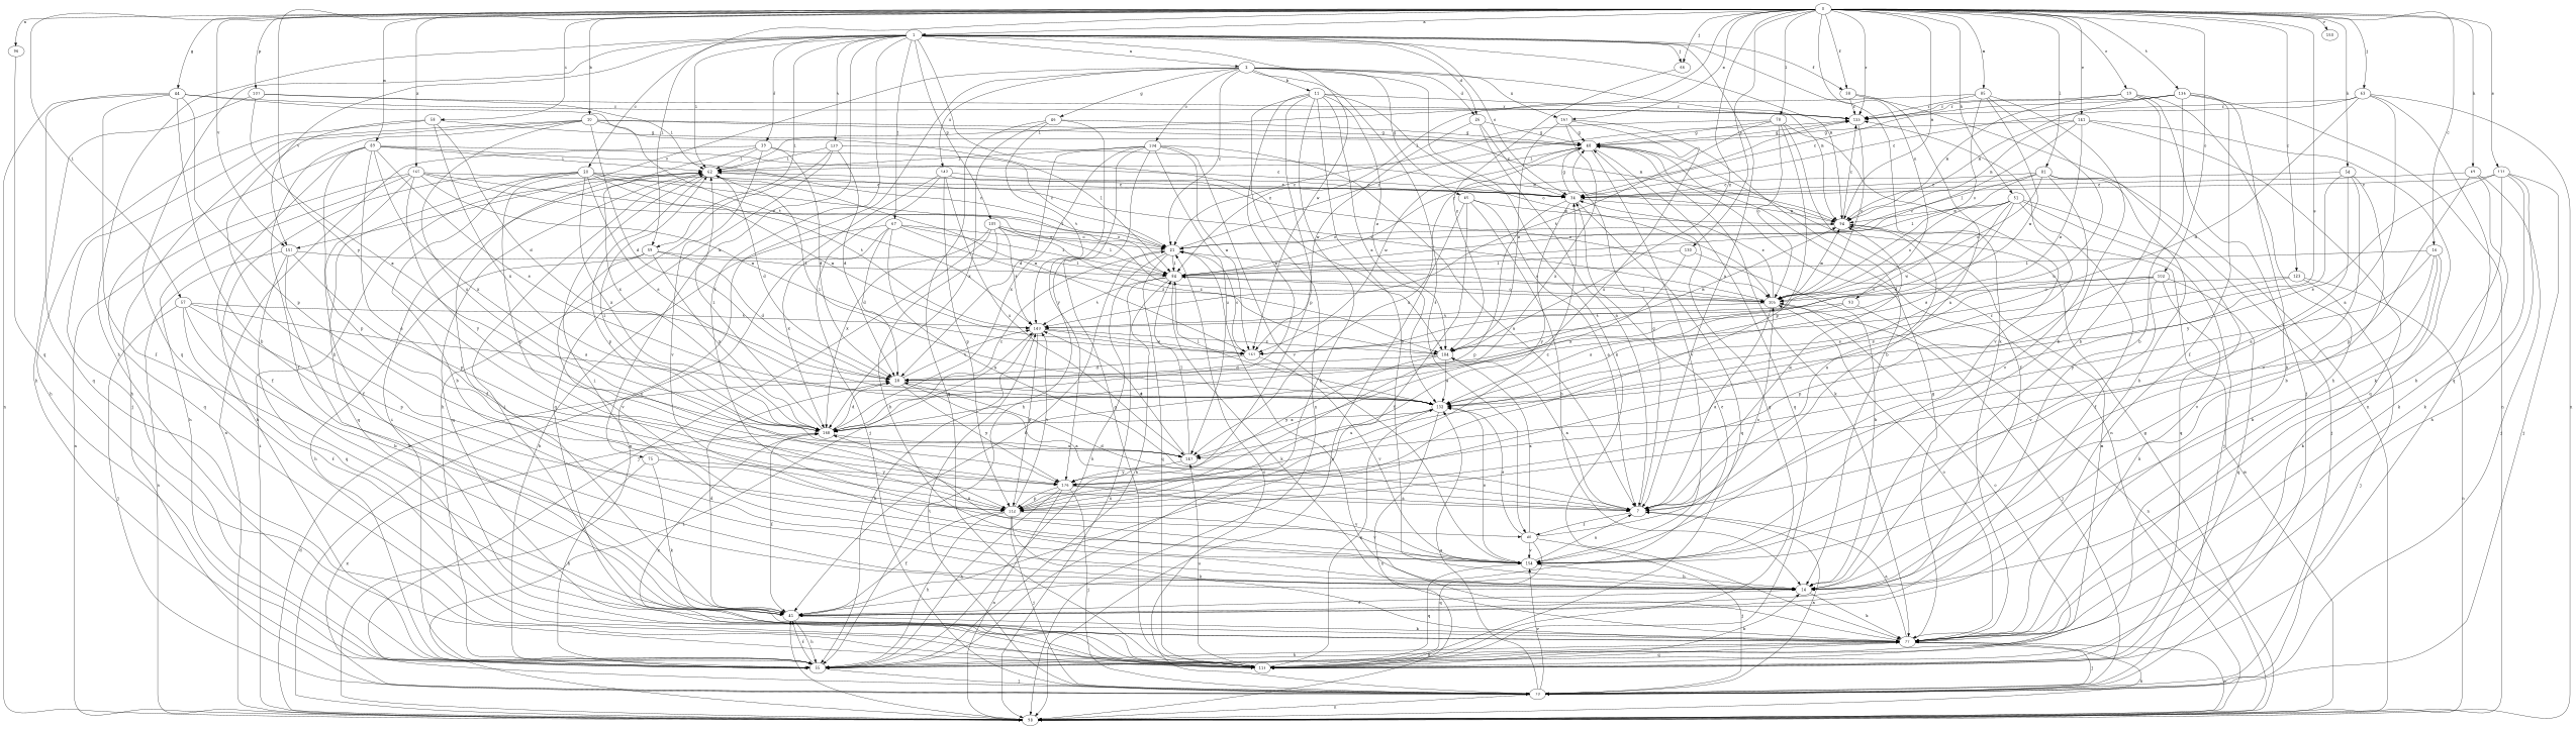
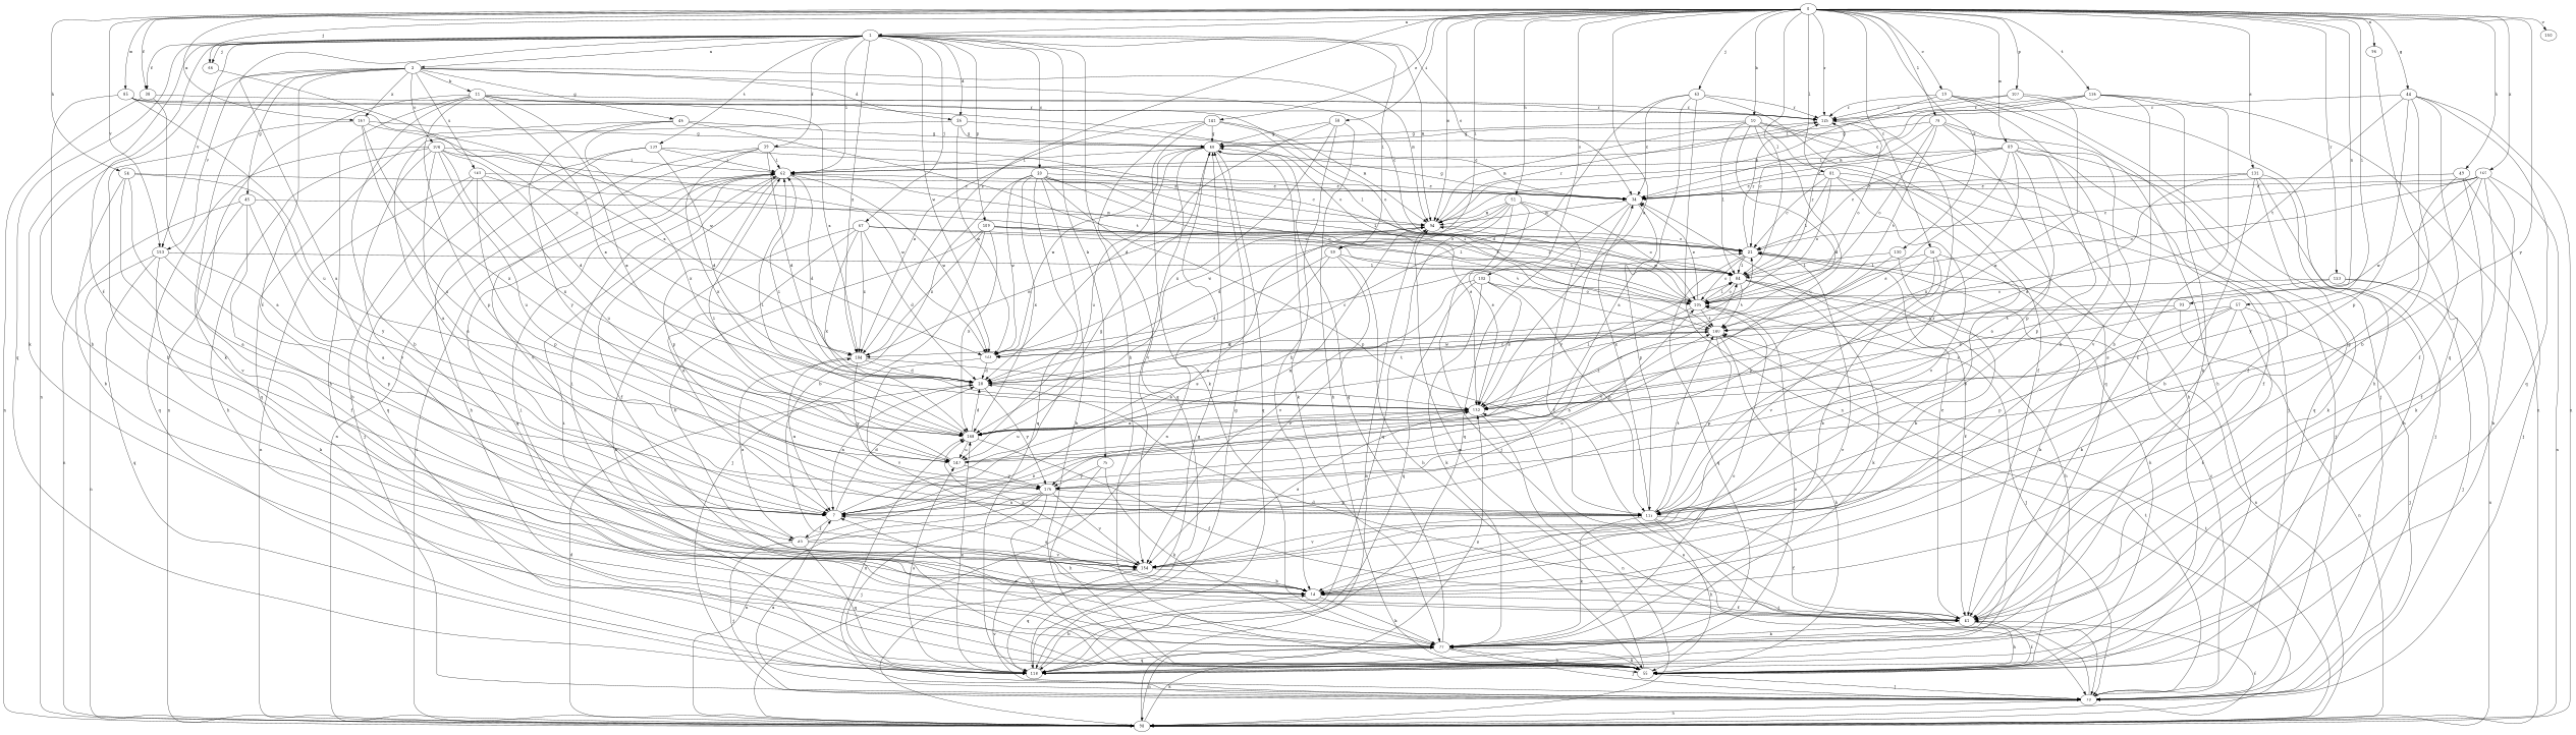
  strict digraph {
    fontname="Courier Prime"
    node [fontname="Courier Prime"]
    edge [fontname="Courier Prime"]
    0
    1
    10
    16
    19
    38
    44
    49
    51
    54
    57
    58
    59
    63
    66
    78
    81
    84
    85
    89
    n21 [label=94]
    93
    96
    102
    107
    123
    125
    130
    131
    132
    136
    141
    150
    153
    165
    167
    176
    184
    2
    7
    20
    26
    34
    39
    40
    55
    62
    67
    75
    77
    109
    118
    139
    161
    28
    48
    41
    70
    147
    14
    154
    98
    112
    140
    105
    168
    21
    11
    45
    46
    104
    142
    0 -> 1 [label=a]
    0 -> 10 [label=b]
    0 -> 16 [label=c]
    0 -> 19 [label=c]
    0 -> 38 [label=f]
    0 -> 44 [label=g]
    0 -> 49 [label=h]
    0 -> 51 [label=h]
    0 -> 54 [label=h]
    0 -> 57 [label=i]
    0 -> 58 [label=i]
    0 -> 59 [label=i]
    0 -> 63 [label=j]
    0 -> 66 [label=j]
    0 -> 78 [label=l]
    0 -> 81 [label=l]
    0 -> 84 [label=l]
    0 -> 85 [label=m]
    0 -> 89 [label=m]
    0 -> n21 [label=m]
    0 -> 93 [label=n]
    0 -> 96 [label=n]
    0 -> 102 [label=o]
    0 -> 107 [label=p]
    0 -> 123 [label=r]
    0 -> 125 [label=r]
    0 -> 130 [label=s]
    0 -> 131 [label=s]
    0 -> 132 [label=s]
    0 -> 136 [label=t]
    0 -> 141 [label=e]
    0 -> 150 [label=v]
    0 -> 153 [label=v]
    0 -> 165 [label=x]
    0 -> 167 [label=x]
    0 -> 176 [label=y]
    0 -> 184 [label=z]
    1 -> 38 [label=f]
    1 -> 59 [label=i]
    1 -> 66 [label=j]
    1 -> n21 [label=m]
    1 -> 153 [label=v]
    1 -> 184 [label=z]
    1 -> 2 [label=a]
    1 -> 7 [label=a]
    1 -> 20 [label=c]
    1 -> 26 [label=d]
    1 -> 34 [label=e]
    1 -> 39 [label=f]
    1 -> 40 [label=f]
    1 -> 55 [label=h]
    1 -> 62 [label=i]
    1 -> 67 [label=j]
    1 -> 75 [label=k]
    1 -> 77 [label=k]
    1 -> 109 [label=p]
    1 -> 118 [label=q]
    1 -> 139 [label=t]
    1 -> 161 [label=w]
    10 -> 84 [label=l]
    10 -> n21 [label=m]
    10 -> 55 [label=h]
    10 -> 28 [label=d]
    10 -> 48 [label=g]
    10 -> 41 [label=f]
    10 -> 70 [label=j]
    10 -> 147 [label=u]
    16 -> 84 [label=l]
    16 -> 176 [label=y]
    16 -> 77 [label=k]
    16 -> 14 [label=b]
    16 -> 154 [label=v]
    19 -> n21 [label=m]
    19 -> 125 [label=r]
    19 -> 55 [label=h]
    19 -> 70 [label=j]
    19 -> 14 [label=b]
    38 -> 125 [label=r]
    38 -> 7 [label=a]
    38 -> 98 [label=n]
    44 -> 125 [label=r]
    44 -> 118 [label=q]
    44 -> 41 [label=f]
    44 -> 14 [label=b]
    44 -> 98 [label=n]
    44 -> 112 [label=p]
    44 -> 140 [label=t]
    49 -> 34 [label=e]
    49 -> 77 [label=k]
    49 -> 70 [label=j]
    49 -> 112 [label=p]
    51 -> n21 [label=m]
    51 -> 132 [label=s]
    51 -> 118 [label=q]
    51 -> 161 [label=w]
    51 -> 28 [label=d]
    51 -> 41 [label=f]
    51 -> 70 [label=j]
    51 -> 105 [label=o]
    54 -> 176 [label=y]
    54 -> 7 [label=a]
    54 -> 34 [label=e]
    54 -> 14 [label=b]
    54 -> 154 [label=v]
    57 -> 132 [label=s]
    57 -> 41 [label=f]
    57 -> 70 [label=j]
    57 -> 14 [label=b]
    57 -> 112 [label=p]
    57 -> 140 [label=t]
    58 -> 55 [label=h]
    58 -> 28 [label=d]
    58 -> 48 [label=g]
    58 -> 14 [label=b]
    58 -> 168 [label=x]
    59 -> 84 [label=l]
    59 -> 55 [label=h]
    59 -> 28 [label=d]
    59 -> 154 [label=v]
    59 -> 168 [label=x]
    63 -> 125 [label=r]
    63 -> 7 [label=a]
    63 -> 34 [label=e]
    63 -> 118 [label=q]
    63 -> 28 [label=d]
    63 -> 98 [label=n]
    66 -> 184 [label=z]
    78 -> 48 [label=g]
    78 -> 41 [label=f]
    78 -> 154 [label=v]
    78 -> 112 [label=p]
    78 -> 140 [label=t]
    78 -> 105 [label=o]
    78 -> 21 [label=c]
    81 -> 84 [label=l]
    81 -> 34 [label=e]
    81 -> 70 [label=j]
    81 -> 14 [label=b]
    81 -> 154 [label=v]
    81 -> 105 [label=o]
    81 -> 21 [label=c]
    84 -> 125 [label=r]
    84 -> 55 [label=h]
    84 -> 77 [label=k]
    84 -> 98 [label=n]
    84 -> 140 [label=t]
    84 -> 105 [label=o]
    85 -> 125 [label=r]
-   85 -> 62 [label=i]
    85 -> 161 [label=w]
    85 -> 147 [label=u]
    85 -> 14 [label=b]
    85 -> 105 [label=o]
    89 -> 132 [label=s]
    89 -> 7 [label=a]
    89 -> 34 [label=e]
    89 -> 62 [label=i]
    89 -> 118 [label=q]
    89 -> 41 [label=f]
    89 -> 112 [label=p]
    89 -> 168 [label=x]
    89 -> 21 [label=c]
    n21 -> 125 [label=r]
    n21 -> 7 [label=a]
    n21 -> 21 [label=c]
    93 -> 132 [label=s]
    93 -> 98 [label=n]
    93 -> 140 [label=t]
    96 -> 118 [label=q]
    102 -> 132 [label=s]
    102 -> 77 [label=k]
    102 -> 118 [label=q]
    102 -> 154 [label=v]
    102 -> 112 [label=p]
    102 -> 105 [label=o]
    107 -> 125 [label=r]
    107 -> 55 [label=h]
    107 -> 62 [label=i]
    107 -> 168 [label=x]
    123 -> 132 [label=s]
    123 -> 70 [label=j]
    123 -> 98 [label=n]
    123 -> 105 [label=o]
    125 -> 48 [label=g]
    125 -> 105 [label=o]
    130 -> 84 [label=l]
    130 -> 14 [label=b]
    130 -> 168 [label=x]
    131 -> 132 [label=s]
    131 -> 34 [label=e]
    131 -> 55 [label=h]
    131 -> 77 [label=k]
    131 -> 70 [label=j]
    131 -> 14 [label=b]
    132 -> 84 [label=l]
    132 -> 62 [label=i]
    132 -> 147 [label=u]
    132 -> 98 [label=n]
    132 -> 168 [label=x]
    136 -> n21 [label=m]
    136 -> 125 [label=r]
    136 -> 34 [label=e]
    136 -> 77 [label=k]
    136 -> 41 [label=f]
    136 -> 14 [label=b]
    136 -> 98 [label=n]
    141 -> 84 [label=l]
    141 -> n21 [label=m]
    141 -> 184 [label=z]
    141 -> 77 [label=k]
    141 -> 118 [label=q]
    141 -> 48 [label=g]
    153 -> 84 [label=l]
    153 -> 77 [label=k]
    153 -> 118 [label=q]
    153 -> 98 [label=n]
-   153 -> 176 [label=p]
+   153 -> 112 [label=p]
    165 -> 176 [label=y]
    165 -> 34 [label=e]
    165 -> 55 [label=h]
    165 -> 161 [label=w]
    165 -> 41 [label=f]
    165 -> 98 [label=n]
    165 -> 105 [label=o]
    165 -> 21 [label=c]
    167 -> 184 [label=z]
    167 -> 48 [label=g]
    167 -> 147 [label=u]
    167 -> 14 [label=b]
    167 -> 168 [label=x]
    176 -> 7 [label=a]
    176 -> 55 [label=h]
    176 -> 70 [label=j]
    176 -> 154 [label=v]
    176 -> 98 [label=n]
    176 -> 112 [label=p]
    184 -> n21 [label=m]
    184 -> 132 [label=s]
    184 -> 176 [label=y]
    184 -> 7 [label=a]
    184 -> 28 [label=d]
    2 -> n21 [label=m]
    2 -> 153 [label=v]
    2 -> 167 [label=x]
    2 -> 26 [label=d]
    2 -> 40 [label=f]
    2 -> 77 [label=k]
    2 -> 98 [label=n]
    2 -> 21 [label=c]
    2 -> 11 [label=b]
    2 -> 45 [label=g]
    2 -> 46 [label=g]
    2 -> 104 [label=o]
    2 -> 142 [label=u]
    7 -> n21 [label=m]
    7 -> 40 [label=f]
    7 -> 28 [label=d]
    7 -> 48 [label=g]
    20 -> 84 [label=l]
    20 -> 132 [label=s]
    20 -> 34 [label=e]
    20 -> 55 [label=h]
    20 -> 118 [label=q]
    20 -> 161 [label=w]
    20 -> 14 [label=b]
    20 -> 112 [label=p]
    20 -> 140 [label=t]
    20 -> 168 [label=x]
    26 -> 7 [label=a]
    26 -> 34 [label=e]
    26 -> 161 [label=w]
    26 -> 48 [label=g]
    34 -> n21 [label=m]
    34 -> 176 [label=y]
    34 -> 118 [label=q]
    34 -> 48 [label=g]
    34 -> 112 [label=p]
    39 -> 62 [label=i]
    39 -> 28 [label=d]
    39 -> 154 [label=v]
    39 -> 98 [label=n]
    39 -> 168 [label=x]
    39 -> 21 [label=c]
    40 -> 132 [label=s]
    40 -> 184 [label=z]
    40 -> 118 [label=q]
    40 -> 70 [label=j]
    40 -> 154 [label=v]
    40 -> 105 [label=o]
    55 -> n21 [label=m]
    55 -> 62 [label=i]
    55 -> 77 [label=k]
    55 -> 41 [label=f]
    55 -> 70 [label=j]
    62 -> 34 [label=e]
    62 -> 118 [label=q]
    62 -> 161 [label=w]
    62 -> 28 [label=d]
    62 -> 41 [label=f]
    62 -> 112 [label=p]
    67 -> 84 [label=l]
    67 -> 184 [label=z]
    67 -> 7 [label=a]
    67 -> 55 [label=h]
    67 -> 28 [label=d]
    67 -> 168 [label=x]
    67 -> 21 [label=c]
    75 -> 176 [label=y]
    75 -> 55 [label=h]
    75 -> 77 [label=k]
    77 -> 7 [label=a]
    77 -> 55 [label=h]
    77 -> 62 [label=i]
    77 -> 118 [label=q]
    77 -> 48 [label=g]
    77 -> 70 [label=j]
    77 -> 98 [label=n]
    77 -> 105 [label=o]
    77 -> 21 [label=c]
    109 -> 84 [label=l]
    109 -> 184 [label=z]
    109 -> 70 [label=j]
    109 -> 14 [label=b]
    109 -> 140 [label=t]
    109 -> 168 [label=x]
    109 -> 21 [label=c]
    118 -> 132 [label=s]
    118 -> 48 [label=g]
    118 -> 147 [label=u]
    118 -> 14 [label=b]
    118 -> 105 [label=o]
    118 -> 168 [label=x]
    139 -> n21 [label=m]
    139 -> 55 [label=h]
    139 -> 62 [label=i]
    139 -> 118 [label=q]
    139 -> 28 [label=d]
    161 -> 28 [label=d]
    161 -> 154 [label=v]
    161 -> 21 [label=c]
    28 -> 132 [label=s]
    28 -> 176 [label=y]
    28 -> 7 [label=a]
    28 -> 140 [label=t]
    48 -> 62 [label=i]
    48 -> 77 [label=k]
    48 -> 118 [label=q]
    48 -> 161 [label=w]
    48 -> 147 [label=u]
    48 -> 154 [label=v]
    48 -> 98 [label=n]
    41 -> 34 [label=e]
    41 -> 55 [label=h]
    41 -> 77 [label=k]
    41 -> 28 [label=d]
    70 -> 132 [label=s]
    70 -> 7 [label=a]
    70 -> 154 [label=v]
    70 -> 98 [label=n]
    70 -> 140 [label=t]
    70 -> 168 [label=x]
    70 -> 21 [label=c]
    147 -> 84 [label=l]
    147 -> 176 [label=y]
    147 -> 62 [label=i]
    147 -> 140 [label=t]
    14 -> 62 [label=i]
    14 -> 77 [label=k]
    14 -> 41 [label=f]
    154 -> 132 [label=s]
    154 -> 7 [label=a]
    154 -> 118 [label=q]
    154 -> 14 [label=b]
    154 -> 168 [label=x]
    98 -> n21 [label=m]
    98 -> 62 [label=i]
    98 -> 77 [label=k]
    98 -> 28 [label=d]
    98 -> 48 [label=g]
    98 -> 41 [label=f]
    98 -> 140 [label=t]
    112 -> 125 [label=r]
    112 -> 34 [label=e]
    112 -> 55 [label=h]
    112 -> 77 [label=k]
    112 -> 41 [label=f]
    112 -> 70 [label=j]
    112 -> 154 [label=v]
    112 -> 140 [label=t]
    140 -> 184 [label=z]
    140 -> 55 [label=h]
    140 -> 161 [label=w]
    140 -> 112 [label=p]
    105 -> 84 [label=l]
    105 -> n21 [label=m]
    105 -> 7 [label=a]
    105 -> 34 [label=e]
    105 -> 62 [label=i]
    105 -> 70 [label=j]
    105 -> 140 [label=t]
    168 -> 62 [label=i]
    168 -> 28 [label=d]
    168 -> 41 [label=f]
    168 -> 147 [label=u]
    168 -> 21 [label=c]
    21 -> 84 [label=l]
    21 -> 125 [label=r]
    21 -> 55 [label=h]
    21 -> 118 [label=q]
    21 -> 41 [label=f]
    21 -> 105 [label=o]
    11 -> 125 [label=r]
    11 -> 132 [label=s]
    11 -> 184 [label=z]
    11 -> 55 [label=h]
    11 -> 14 [label=b]
    11 -> 98 [label=n]
    11 -> 112 [label=p]
    11 -> 105 [label=o]
    11 -> 168 [label=x]
    45 -> n21 [label=m]
    45 -> 7 [label=a]
    45 -> 41 [label=f]
    45 -> 14 [label=b]
    45 -> 98 [label=n]
    46 -> 176 [label=y]
    46 -> 118 [label=q]
    46 -> 48 [label=g]
    46 -> 140 [label=t]
    46 -> 168 [label=x]
    104 -> 7 [label=a]
    104 -> 55 [label=h]
    104 -> 62 [label=i]
    104 -> 118 [label=q]
    104 -> 161 [label=w]
    104 -> 28 [label=d]
    104 -> 147 [label=u]
    104 -> 154 [label=v]
    104 -> 168 [label=x]
    142 -> 34 [label=e]
    142 -> 70 [label=j]
    142 -> 147 [label=u]
    142 -> 98 [label=n]
    142 -> 112 [label=p]
    142 -> 105 [label=o]
  }
